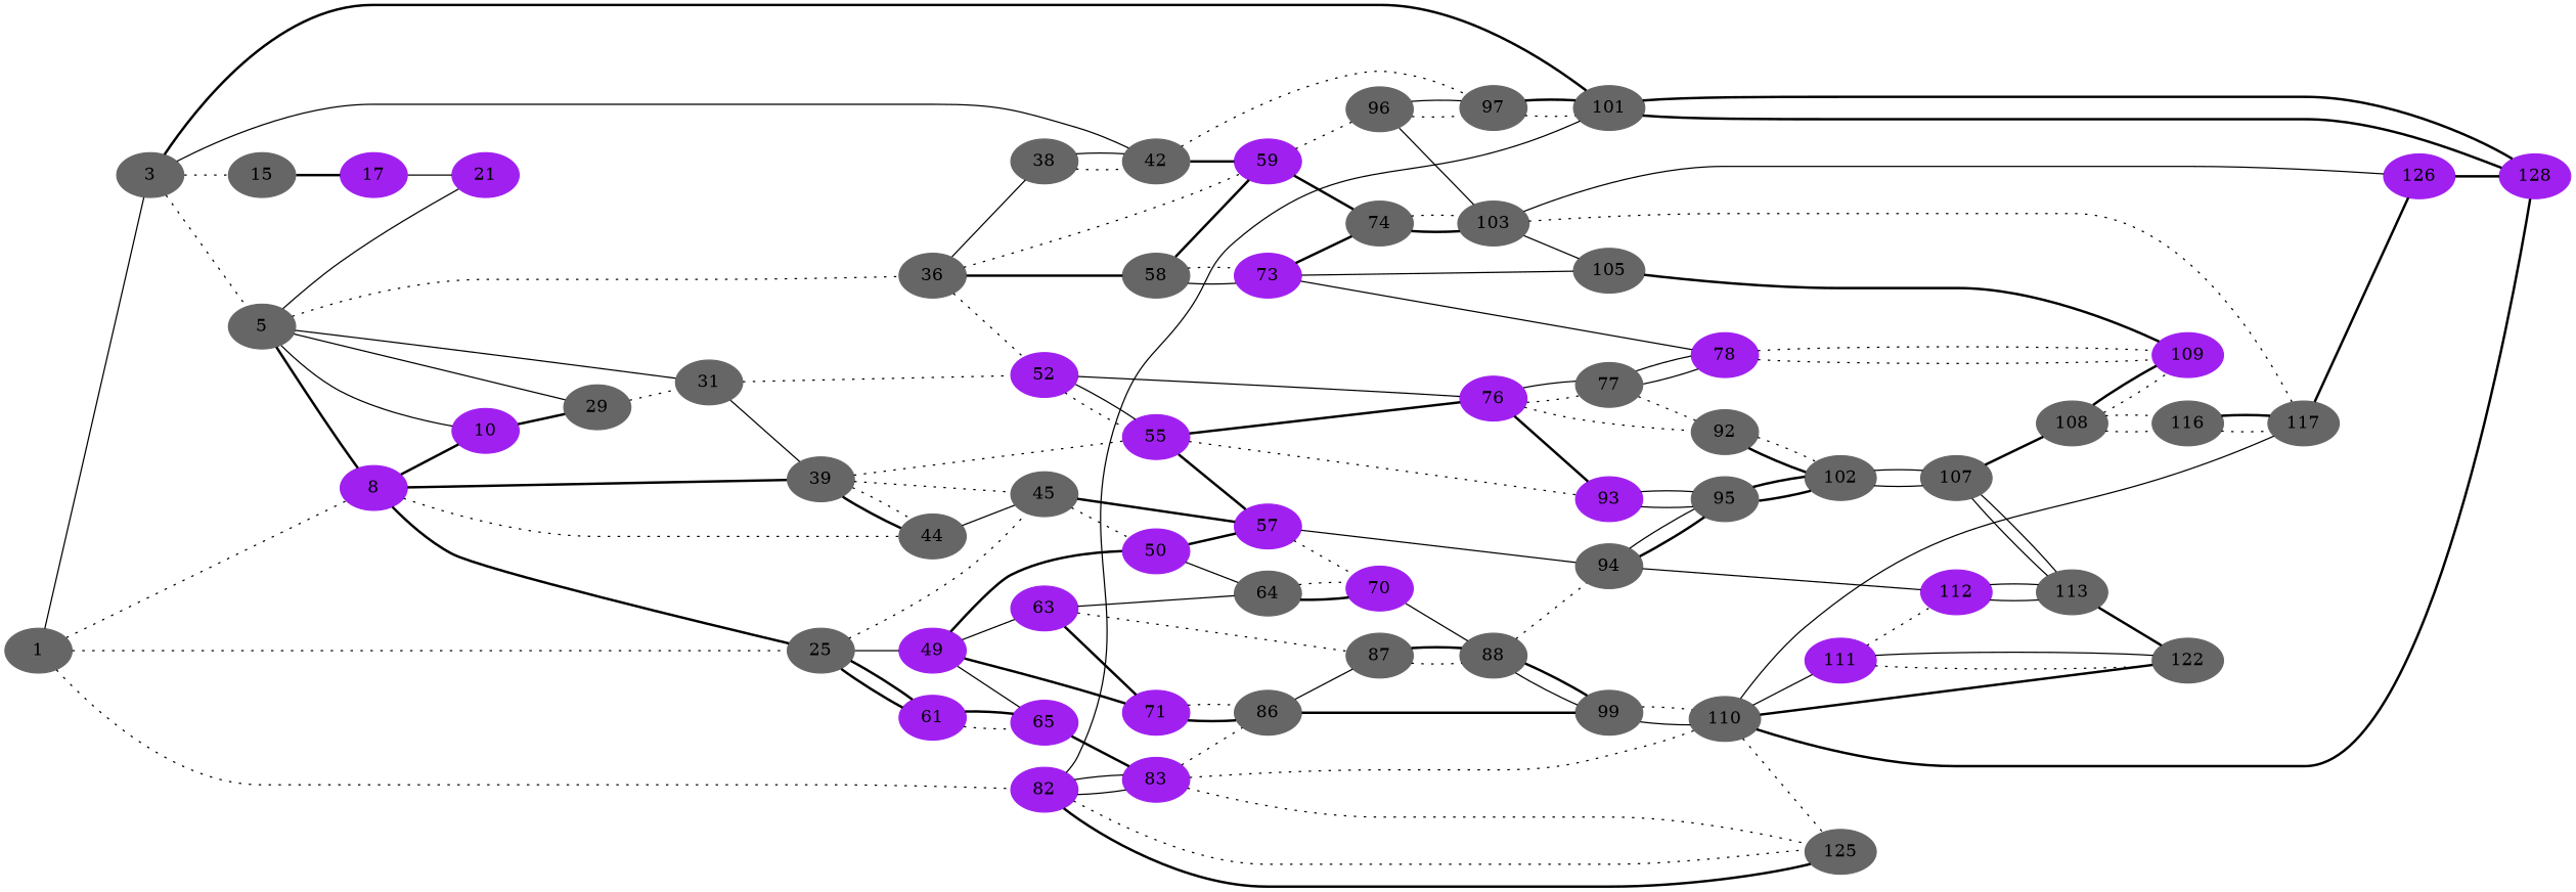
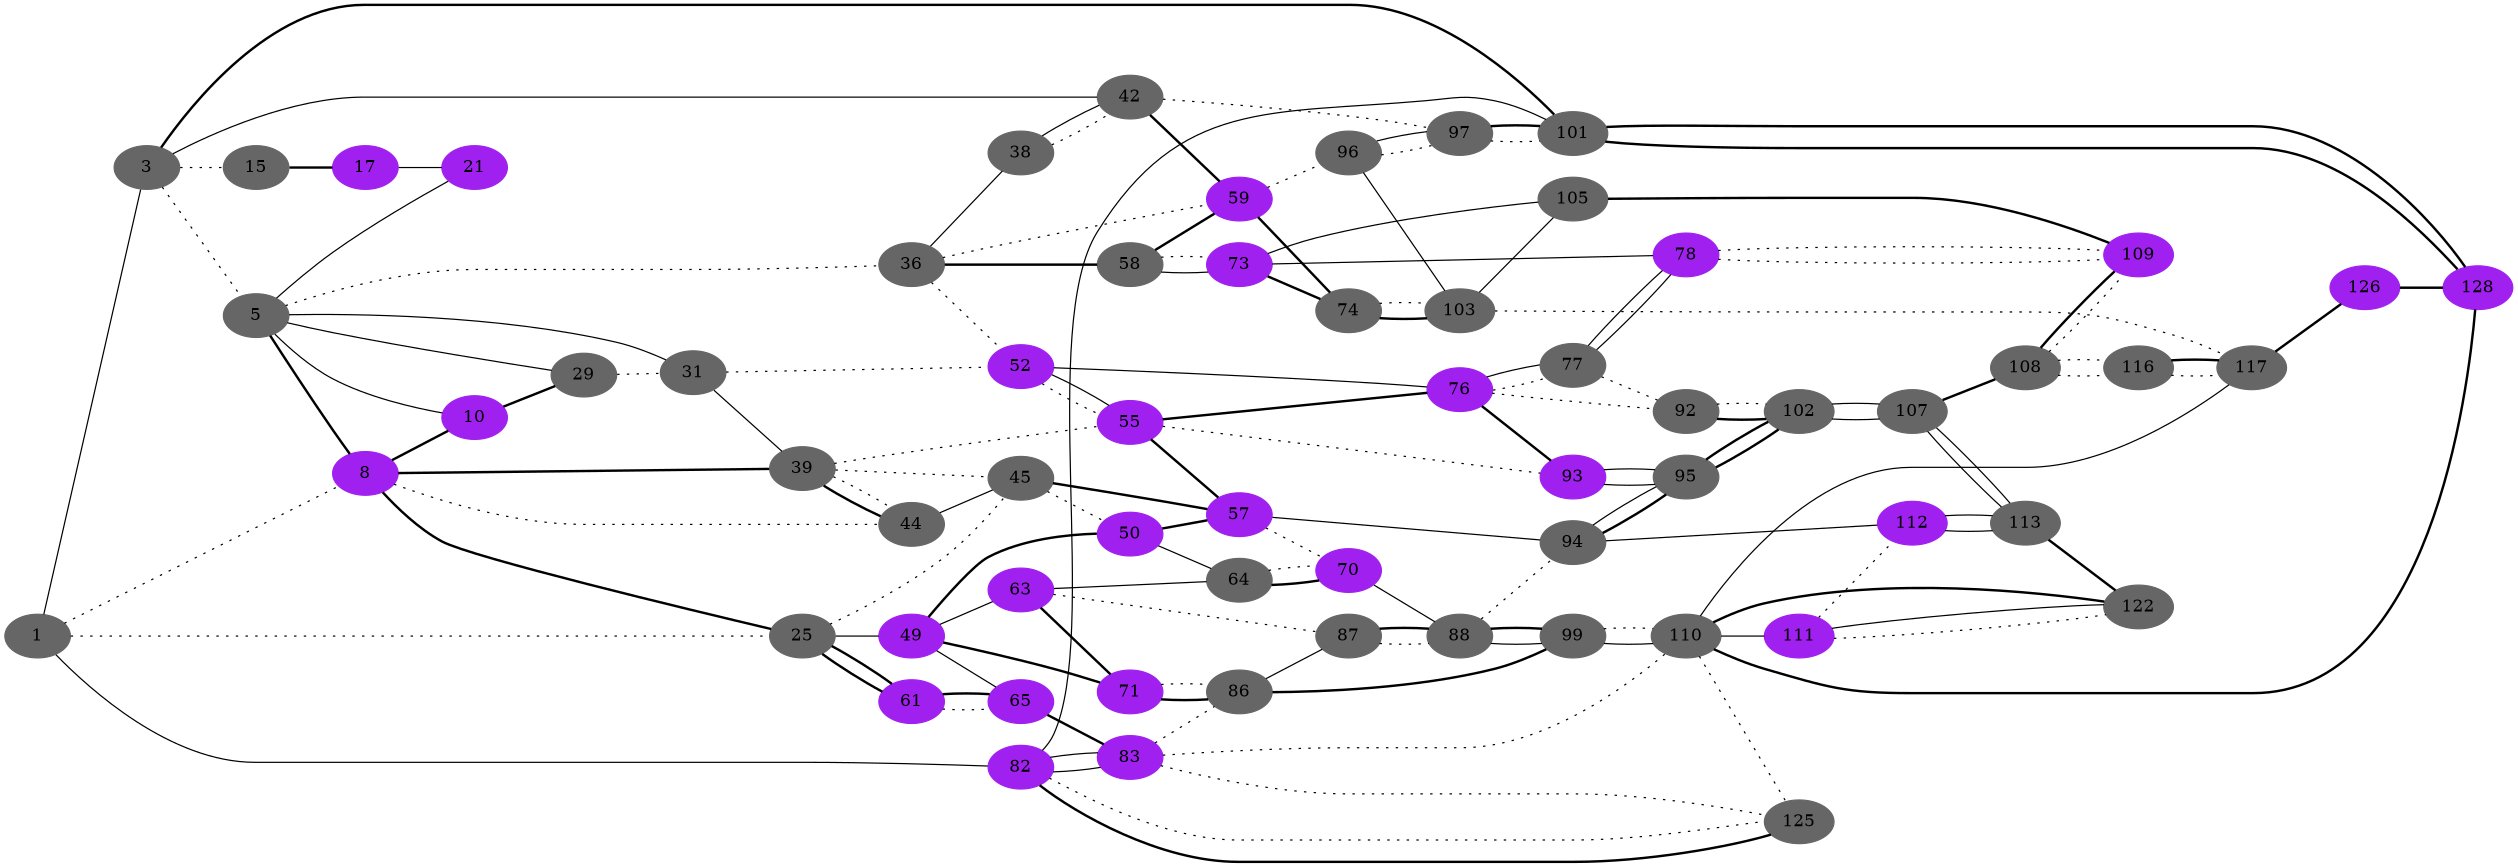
  graph {
    rankdir=LR
    node [color=gray40 style=filled]
    edge [style=solid]
    1 [super="+7+2"]
    3 [super="+14+4"]
    8 [color=purple super="+9+33"]
    25 [super="+26"]
    82 [color=purple]
    5 [super="+6+13"]
    15 [super="+16"]
    42 [super="+43"]
    101
    10 [color=purple super="+11"]
    39 [super="+40"]
    44
    45 [super="+46"]
    49 [color=purple super="+62"]
    61 [color=purple]
    83 [color=purple super="+114+84"]
    125
    21 [color=purple]
    29 [super="+30"]
    31 [super="+41"]
    36 [super="+37+54"]
    17 [color=purple super="+18+22"]
    59 [color=purple super="+60"]
    97
    128 [color=purple super="+130"]
    52 [color=purple super="+53"]
    38
    58
    55 [color=purple super="+69"]
    50 [color=purple super="+56"]
    57 [color=purple super="+67"]
    63 [color=purple super="+72"]
    65 [color=purple]
    71 [color=purple]
    76 [color=purple super="+81"]
    73 [color=purple super="+79"]
    74
    96
    93 [color=purple]
    64
    70 [color=purple]
    94 [super="+100"]
    87
    86 [super="+90"]
    77
    92
    95
    88 [super="+89"]
    112 [color=purple]
    78 [color=purple]
    105
    103 [super="+104+106"]
    110 [super="+115"]
    99
    109 [color=purple]
    117 [super="+118"]
    126 [color=purple super="+127"]
    102
    111 [color=purple]
    122
    107
    113 [super="+121"]
    108
    116
    1 -- 3
    1 -- 8 [style=dotted]
    1 -- 25 [style=dotted weight=2]
-   1 -- 82 [style=dotted]
+   1 -- 82
    3 -- 5 [style=dotted]
    3 -- 15 [style=dotted]
    3 -- 42
    3 -- 101 [style=bold]
    8 -- 25 [style=bold]
    8 -- 10 [style=bold weight=2]
    8 -- 39 [style=bold]
    8 -- 44 [style=dotted]
    25 -- 45 [style=dotted]
    25 -- 49
    25 -- 61 [style=bold weight=2]
    25 -- 61 [style=bold]
    82 -- 101
    82 -- 83
    82 -- 83
    82 -- 125 [style=bold]
    82 -- 125 [style=dotted]
    5 -- 8 [style=bold]
    5 -- 10
    5 -- 21
    5 -- 29
    5 -- 31
    5 -- 36 [style=dotted]
    15 -- 17 [style=bold]
    42 -- 59 [style=bold]
    42 -- 97 [style=dotted]
    101 -- 128 [style=bold]
    101 -- 128 [style=bold]
    10 -- 29 [style=bold weight=2]
    39 -- 44 [style=bold]
    39 -- 44 [style=dotted]
    39 -- 45 [style=dotted]
    39 -- 55 [style=dotted]
    44 -- 45
    45 -- 50 [style=dotted]
    45 -- 57 [style=bold]
    49 -- 50 [style=bold]
    49 -- 63
    49 -- 65
    49 -- 71 [style=bold]
    61 -- 65 [style=dotted]
    61 -- 65 [style=bold]
    83 -- 125 [style=dotted]
    83 -- 86 [style=dotted weight=2]
    83 -- 110 [style=dotted]
    29 -- 31 [style=dotted]
    31 -- 39
    31 -- 52 [style=dotted]
    36 -- 59 [style=dotted]
    36 -- 52 [style=dotted]
    36 -- 38
    36 -- 58 [style=bold]
    17 -- 21 [weight=2]
    59 -- 74 [style=bold]
    59 -- 96 [style=dotted]
    97 -- 101 [style=dotted]
    97 -- 101 [style=bold]
    52 -- 55 [style=dotted]
    52 -- 55
    52 -- 76
    38 -- 42 [style=dotted]
    38 -- 42
    58 -- 59 [style=bold]
    58 -- 73
    58 -- 73 [style=dotted]
    55 -- 57 [style=bold]
    55 -- 76 [style=bold]
    55 -- 93 [style=dotted]
    50 -- 57 [style=bold]
    50 -- 64
    57 -- 70 [style=dotted]
    57 -- 94
    63 -- 71 [style=bold]
    63 -- 64
    63 -- 87 [style=dotted]
    65 -- 83 [style=bold]
    71 -- 86 [style=bold]
    71 -- 86 [style=dotted]
    76 -- 93 [style=bold]
    76 -- 77 [style=dotted]
    76 -- 77
    76 -- 92 [style=dotted]
    73 -- 74 [style=bold]
    73 -- 78
    73 -- 105
    74 -- 103 [style=bold]
    74 -- 103 [style=dotted]
    96 -- 97 [style=dotted]
    96 -- 97
    96 -- 103
    93 -- 95
    93 -- 95
    64 -- 70 [style=bold]
    64 -- 70 [style=dotted]
    70 -- 88
    94 -- 95 [style=bold]
    94 -- 95
    94 -- 112
    87 -- 88 [style=dotted]
    87 -- 88 [style=bold]
    86 -- 87
    86 -- 99 [style=bold]
    77 -- 92 [style=dotted]
    77 -- 78
    77 -- 78
    92 -- 102 [style=bold]
    92 -- 102 [style=dotted]
    95 -- 102 [style=bold]
    95 -- 102 [style=bold]
    88 -- 94 [style=dotted]
    88 -- 99
    88 -- 99 [style=bold]
    112 -- 113
    112 -- 113
    78 -- 109 [style=dotted]
    78 -- 109 [style=dotted]
    105 -- 109 [style=bold]
    103 -- 105
    103 -- 117 [style=dotted]
-   103 -- 126
    110 -- 125 [style=dotted]
    110 -- 128 [style=bold]
    110 -- 117
    110 -- 111
    110 -- 122 [style=bold]
    99 -- 110
    99 -- 110 [style=dotted]
    117 -- 126 [style=bold]
    126 -- 128 [style=bold weight=2]
    102 -- 107
    102 -- 107
    111 -- 112 [style=dotted]
    111 -- 122 [style=dotted]
    111 -- 122
    107 -- 113
    107 -- 113
    107 -- 108 [style=bold]
    113 -- 122 [style=bold]
    108 -- 109 [style=dotted]
    108 -- 109 [style=bold]
    108 -- 116 [style=dotted]
    108 -- 116 [style=dotted]
    116 -- 117 [style=dotted]
    116 -- 117 [style=bold]
  }
